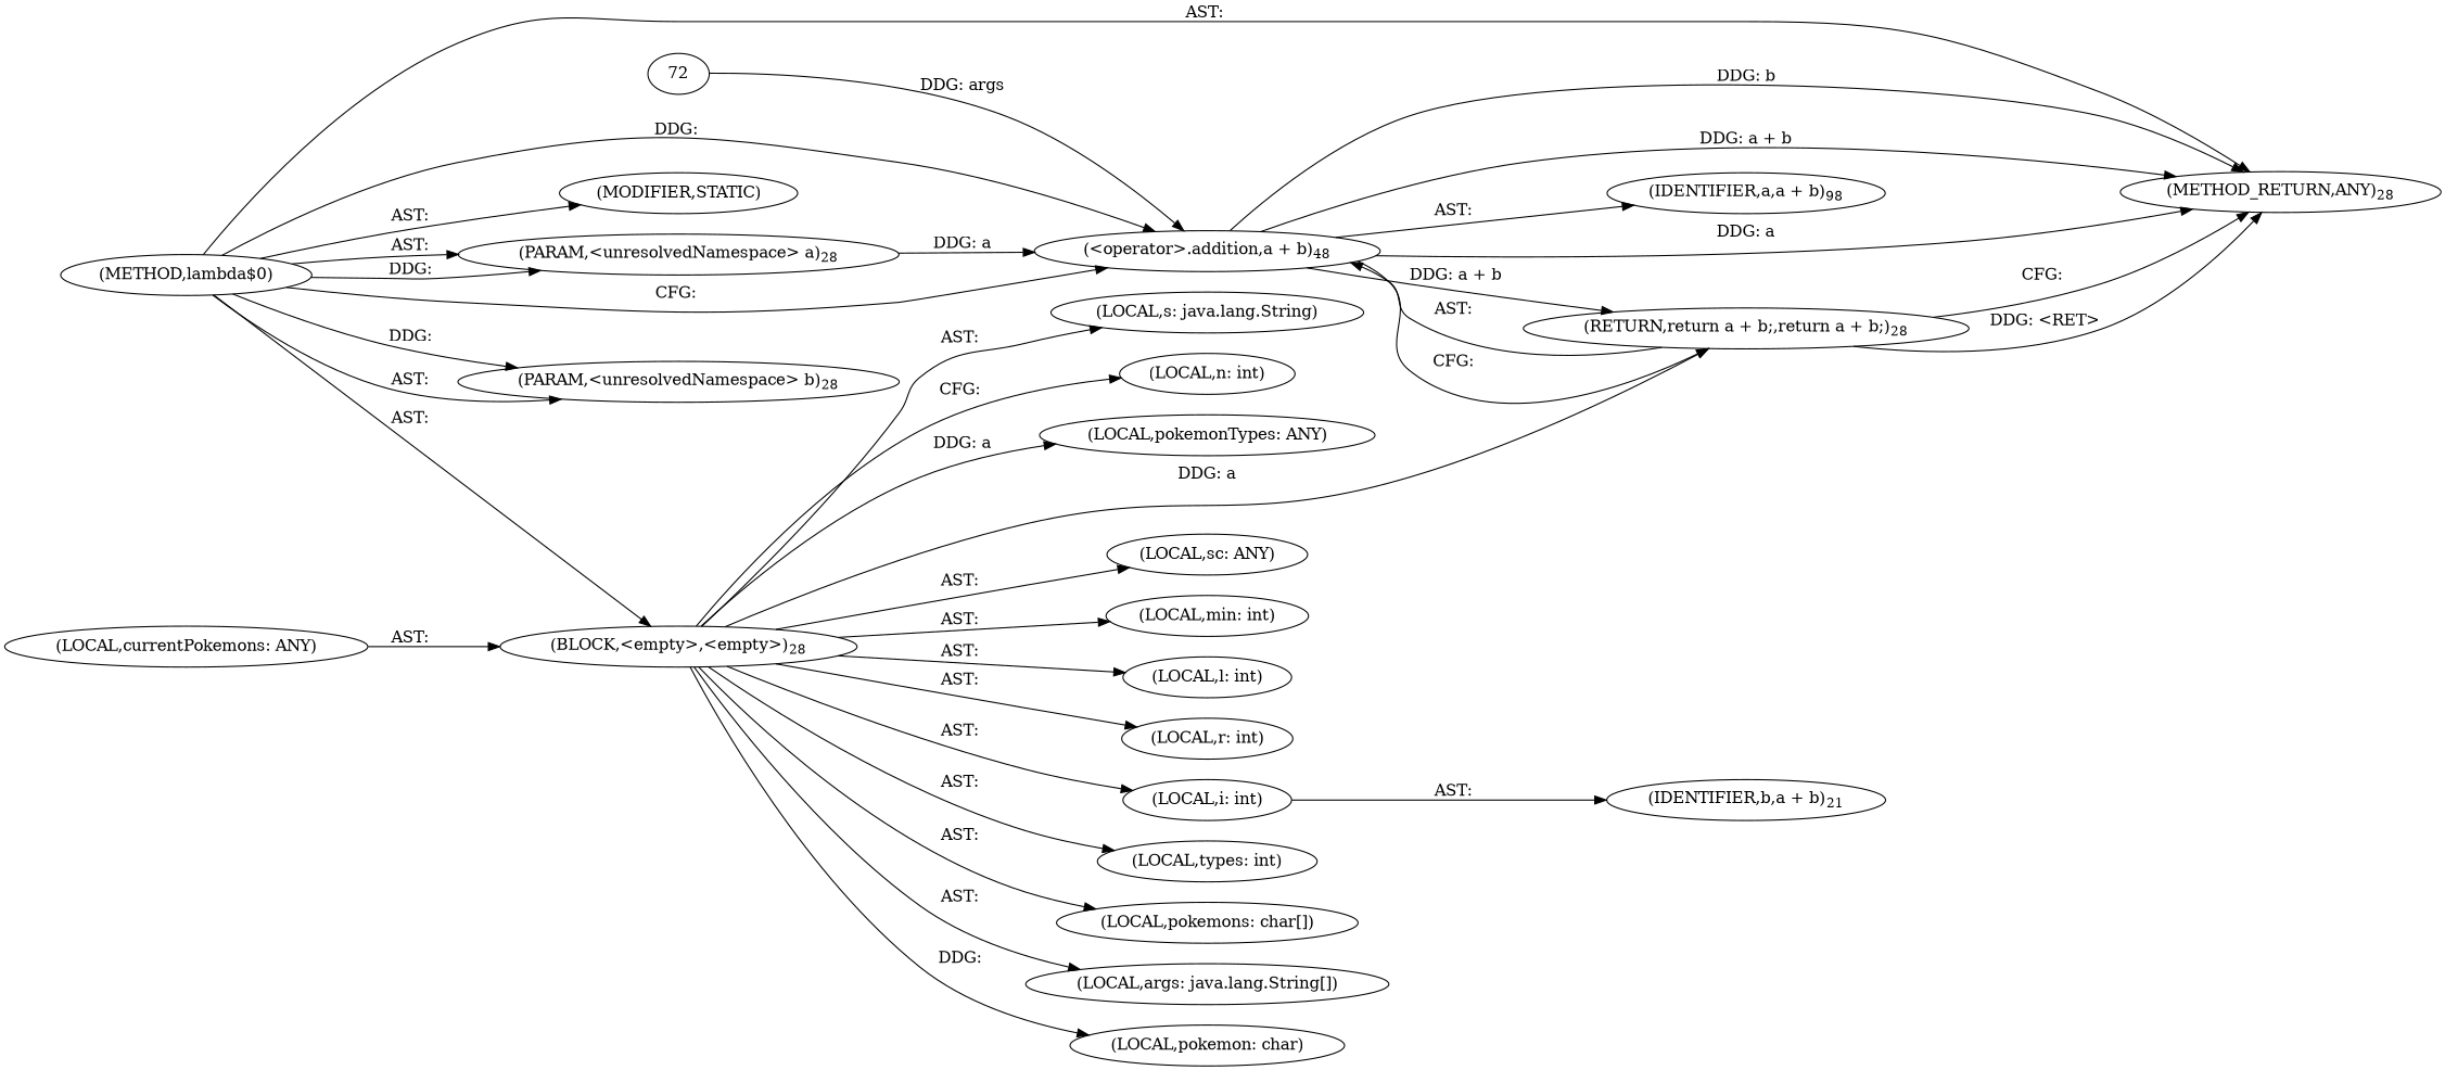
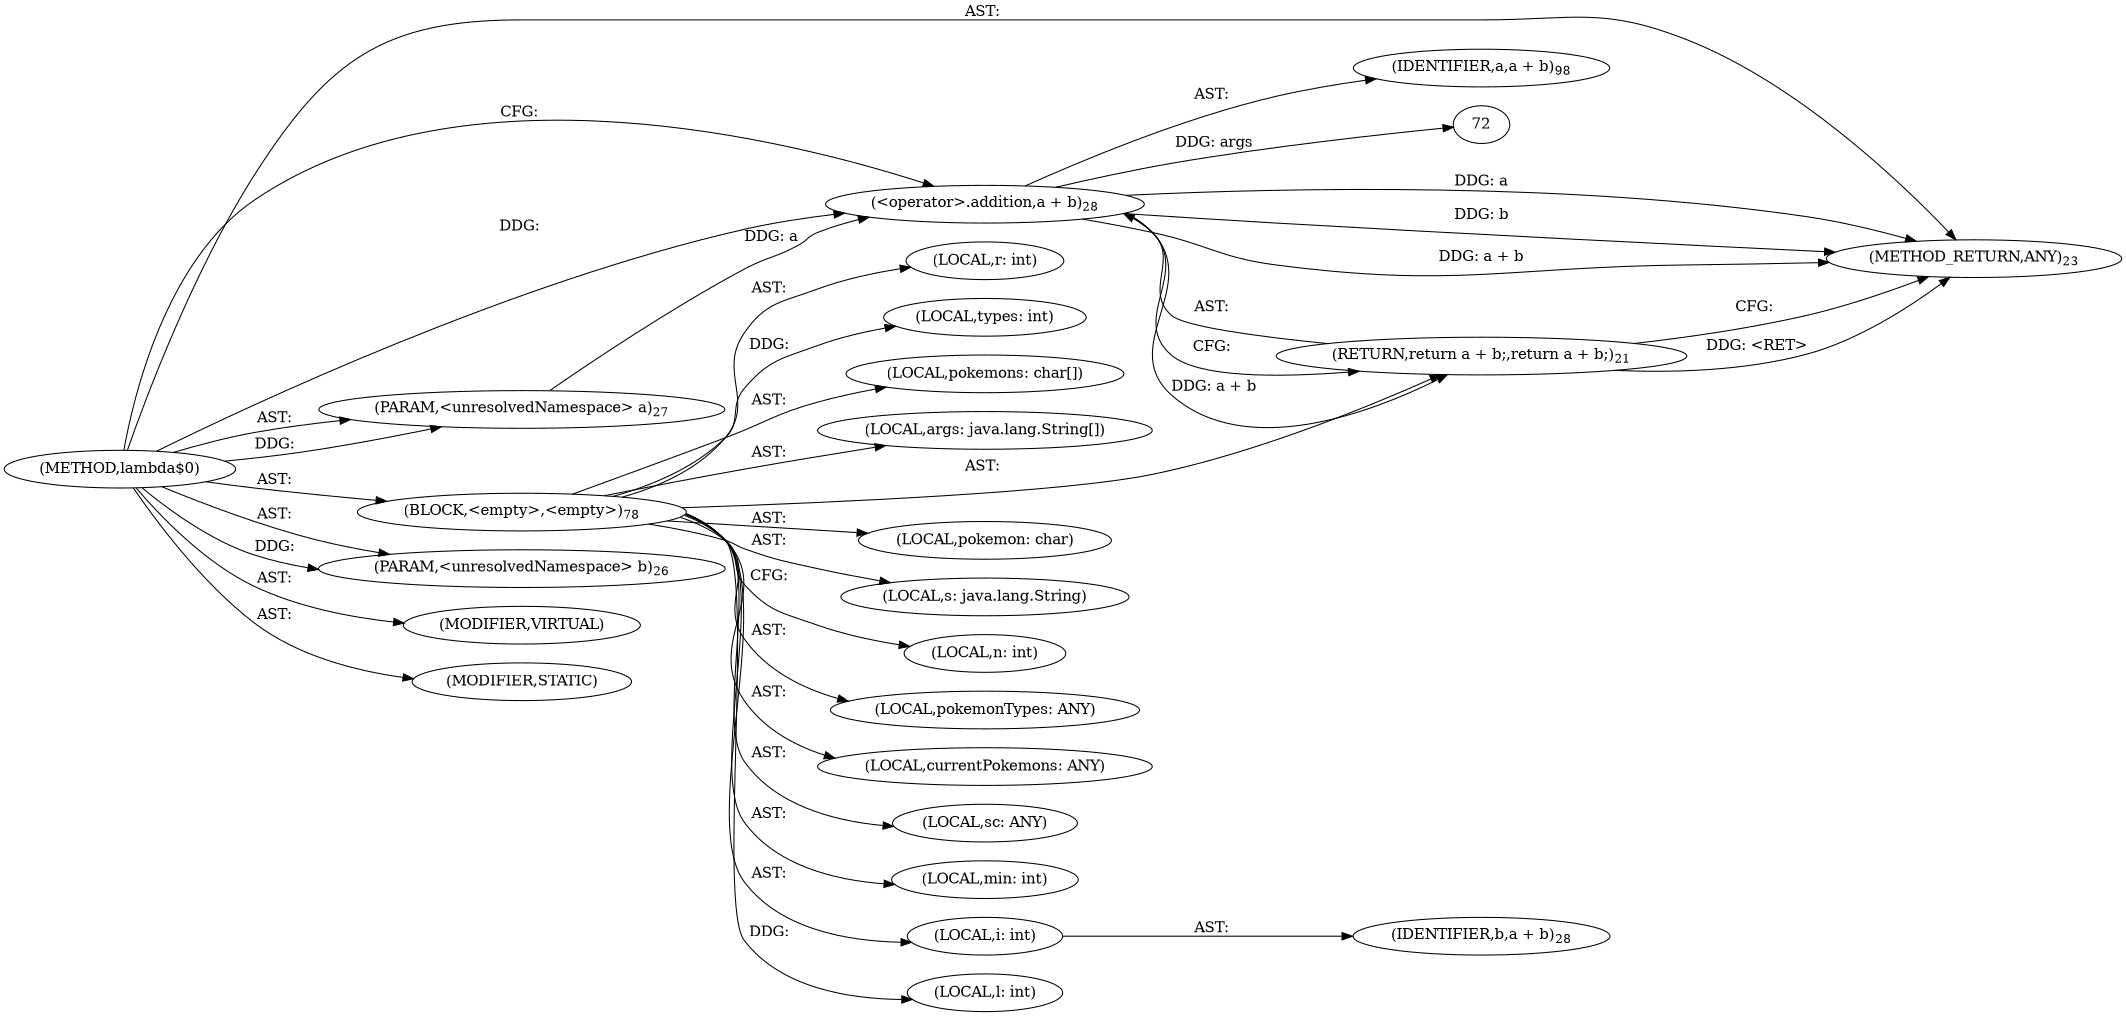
  digraph {
    rankdir=LR
    n1 [label=<(METHOD,lambda$0)>]
-   n2 [label=<(PARAM,&lt;unresolvedNamespace&gt; a)<SUB>28</SUB>>]
-   n3 [label=<(PARAM,&lt;unresolvedNamespace&gt; b)<SUB>28</SUB>>]
-   n4 [label=<(BLOCK,&lt;empty&gt;,&lt;empty&gt;)<SUB>28</SUB>>]
-   n5 [label=<(&lt;operator&gt;.addition,a + b)<SUB>48</SUB>>]
-   n6 [label=<(METHOD_RETURN,ANY)<SUB>28</SUB>>]
+   n2 [label=<(PARAM,&lt;unresolvedNamespace&gt; a)<SUB>27</SUB>>]
+   n3 [label=<(PARAM,&lt;unresolvedNamespace&gt; b)<SUB>26</SUB>>]
+   n4 [label=<(BLOCK,&lt;empty&gt;,&lt;empty&gt;)<SUB>78</SUB>>]
+   n5 [label=<(&lt;operator&gt;.addition,a + b)<SUB>28</SUB>>]
+   n6 [label=<(METHOD_RETURN,ANY)<SUB>23</SUB>>]
+   n7 [label=<(MODIFIER,VIRTUAL)>]
    n8 [label=<(MODIFIER,STATIC)>]
    n9 [label=<(LOCAL,pokemon: char)>]
    n10 [label=<(LOCAL,s: java.lang.String)>]
    n11 [label=<(LOCAL,n: int)>]
    n12 [label=<(LOCAL,pokemonTypes: ANY)>]
    n13 [label=<(LOCAL,currentPokemons: ANY)>]
    n14 [label=<(LOCAL,sc: ANY)>]
    n15 [label=<(LOCAL,min: int)>]
    n16 [label=<(LOCAL,i: int)>]
    n17 [label=<(LOCAL,l: int)>]
    n18 [label=<(LOCAL,r: int)>]
    n19 [label=<(LOCAL,types: int)>]
    n20 [label=<(LOCAL,pokemons: char[])>]
    n21 [label=<(LOCAL,args: java.lang.String[])>]
-   n22 [label=<(RETURN,return a + b;,return a + b;)<SUB>28</SUB>>]
+   n22 [label=<(RETURN,return a + b;,return a + b;)<SUB>21</SUB>>]
    n23 [label=<(IDENTIFIER,a,a + b)<SUB>98</SUB>>]
-   n24 [label=<(IDENTIFIER,b,a + b)<SUB>21</SUB>>]
+   n24 [label=<(IDENTIFIER,b,a + b)<SUB>28</SUB>>]
    n25 [label=72]
    n1 -> n2 [label="AST: "]
    n1 -> n2 [label="DDG: "]
    n1 -> n3 [label="AST: "]
    n1 -> n3 [label="DDG: "]
    n1 -> n4 [label="AST: "]
    n1 -> n5 [label="CFG: "]
    n1 -> n5 [label="DDG: "]
    n1 -> n6 [label="AST: "]
+   n1 -> n7 [label="AST: "]
    n1 -> n8 [label="AST: "]
    n2 -> n5 [label="DDG: a"]
-   n4 -> n9 [label="DDG: "]
+   n4 -> n9 [label="AST: "]
    n4 -> n10 [label="AST: "]
    n4 -> n11 [label="CFG: "]
-   n4 -> n12 [label="DDG: a"]
-   n13 -> n4 [label="AST: "]
+   n4 -> n12 [label="AST: "]
+   n4 -> n13 [label="AST: "]
    n4 -> n14 [label="AST: "]
    n4 -> n15 [label="AST: "]
    n4 -> n16 [label="AST: "]
-   n4 -> n17 [label="AST: "]
+   n4 -> n17 [label="DDG: "]
    n4 -> n18 [label="AST: "]
-   n4 -> n19 [label="AST: "]
+   n4 -> n19 [label="DDG: "]
    n4 -> n20 [label="AST: "]
    n4 -> n21 [label="AST: "]
-   n4 -> n22 [label="DDG: a"]
+   n4 -> n22 [label="AST: "]
    n5 -> n6 [label="DDG: a"]
    n5 -> n6 [label="DDG: b"]
    n5 -> n6 [label="DDG: a + b"]
    n5 -> n22 [label="CFG: "]
    n5 -> n22 [label="DDG: a + b"]
    n5 -> n23 [label="AST: "]
    n16 -> n24 [label="AST: "]
    n22 -> n5 [label="AST: "]
    n22 -> n6 [label="CFG: "]
    n22 -> n6 [label="DDG: &lt;RET&gt;"]
-   n25 -> n5 [label="DDG: args"]
+   n5 -> n25 [label="DDG: args"]
  }
